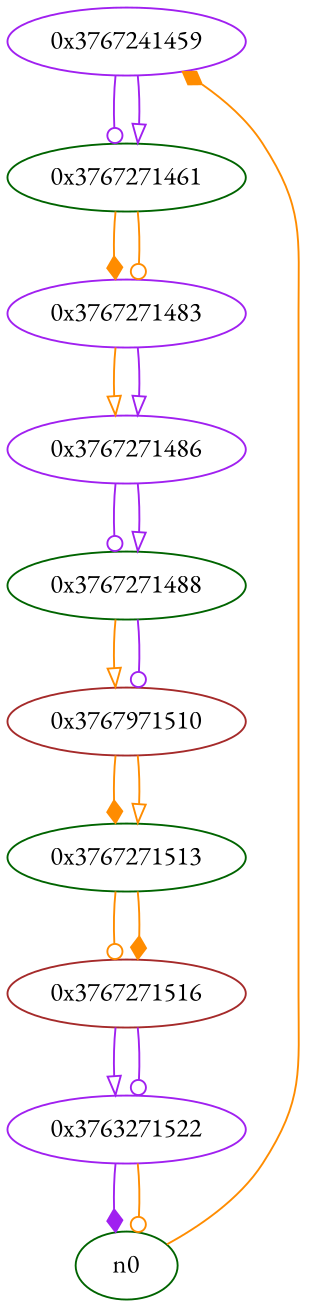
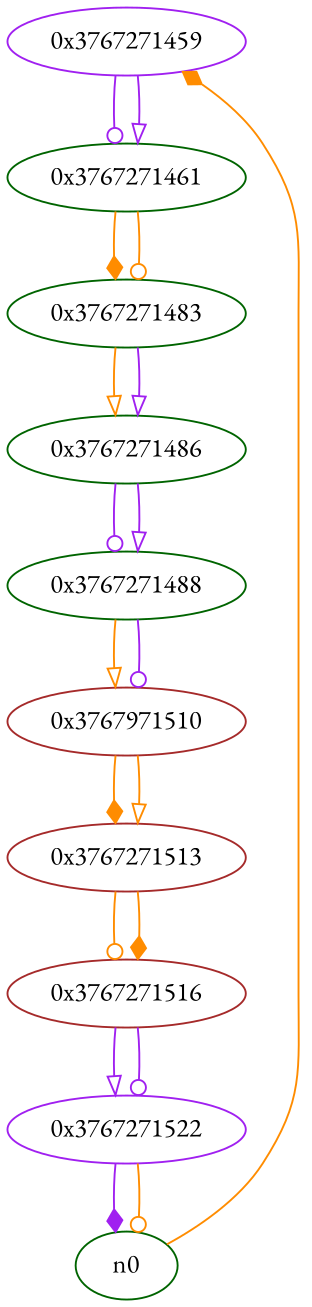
  digraph {
    fontname="EB Garamond"
    node [color=darkgreen fontname="EB Garamond"]
    edge [arrowhead=odot color=darkorange fontname="EB Garamond"]
-   n1 [color=purple label="0x3767241459"]
+   n1 [color=purple label="0x3767271459"]
    n2 [label="0x3767271461"]
-   n3 [color=purple label="0x3767271483"]
-   n4 [color=purple label="0x3767271486"]
+   n3 [label="0x3767271483"]
+   n4 [label="0x3767271486"]
    n5 [label="0x3767271488"]
    n6 [color=brown label="0x3767971510"]
-   n7 [label="0x3767271513"]
+   n7 [color=brown label="0x3767271513"]
    n8 [color=brown label="0x3767271516"]
-   n9 [color=purple label="0x3763271522"]
+   n9 [color=purple label="0x3767271522"]
    n0
    n1 -> n2 [color=purple]
    n1 -> n2 [arrowhead=onormal color=purple]
    n2 -> n3 [arrowhead=diamond]
    n2 -> n3
    n3 -> n4 [arrowhead=onormal]
    n3 -> n4 [arrowhead=onormal color=purple]
    n4 -> n5 [color=purple]
    n4 -> n5 [arrowhead=onormal color=purple]
    n5 -> n6 [arrowhead=onormal]
    n5 -> n6 [color=purple]
    n6 -> n7 [arrowhead=diamond]
    n6 -> n7 [arrowhead=onormal]
    n7 -> n8
    n7 -> n8 [arrowhead=diamond]
    n8 -> n9 [arrowhead=onormal color=purple]
    n8 -> n9 [color=purple]
    n9 -> n0 [arrowhead=diamond color=purple]
    n9 -> n0
    n0 -> n1 [arrowhead=diamond]
  }
